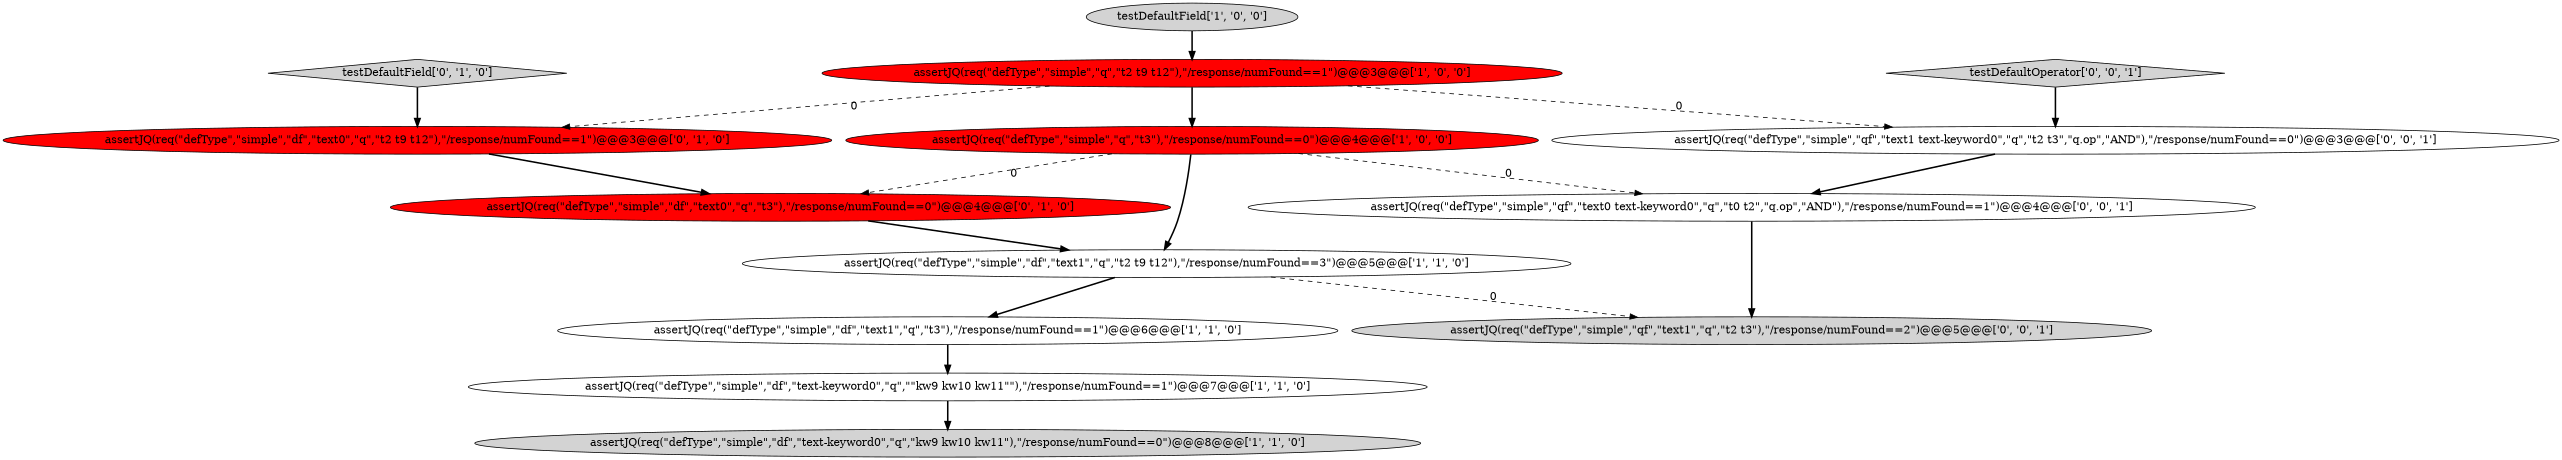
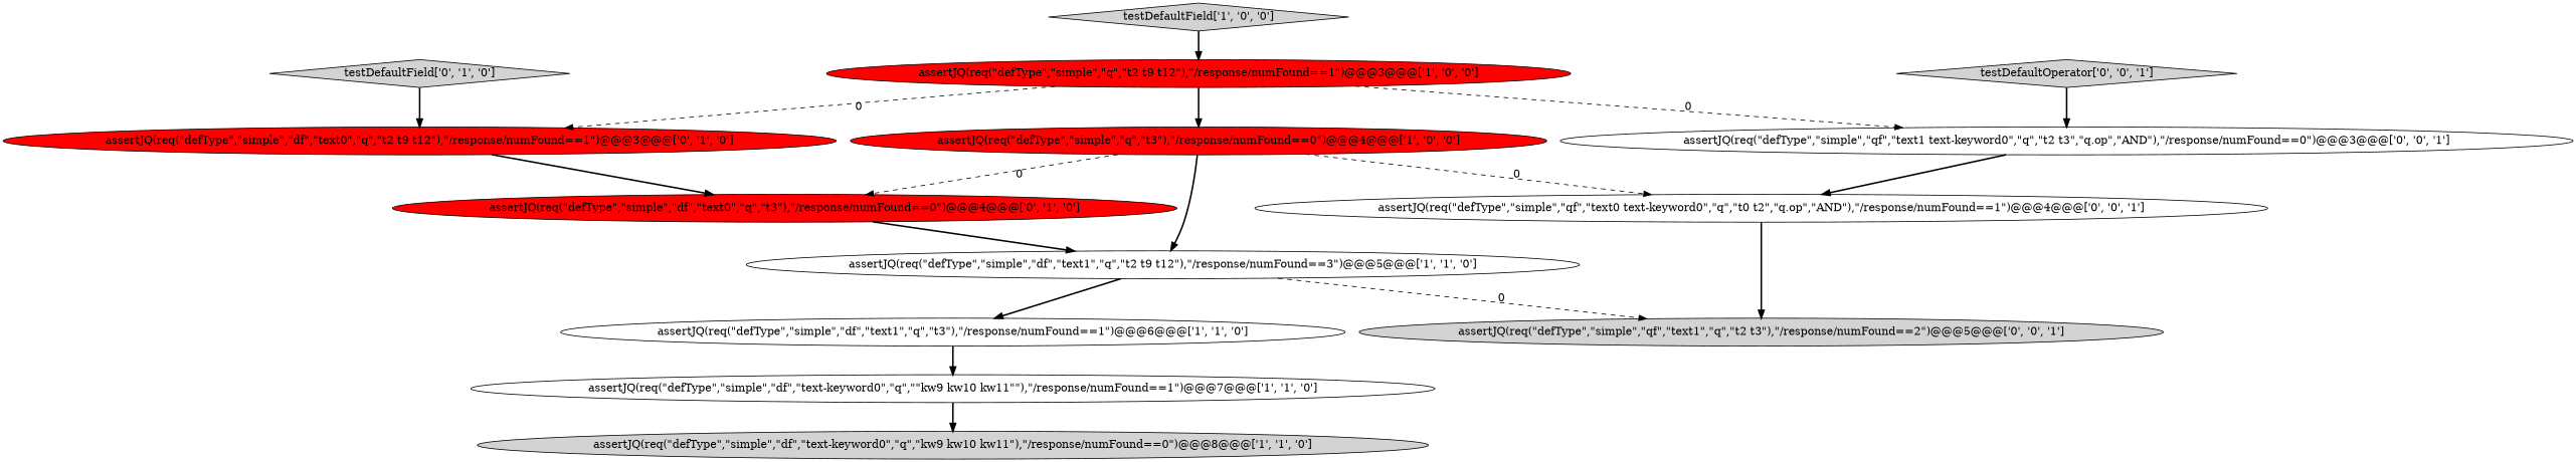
  digraph {
    node [fillcolor=lightgray shape=ellipse style=filled]
    edge [style=bold]
    n1 [label="testDefaultField['0', '1', '0']" shape=diamond]
    n2 [fillcolor=red label="assertJQ(req(\"defType\",\"simple\",\"df\",\"text0\",\"q\",\"t2 t9 t12\"),\"/response/numFound==1\")@@@3@@@['0', '1', '0']"]
    n3 [fillcolor=red label="assertJQ(req(\"defType\",\"simple\",\"q\",\"t3\"),\"/response/numFound==0\")@@@4@@@['1', '0', '0']"]
    n4 [fillcolor=red label="assertJQ(req(\"defType\",\"simple\",\"df\",\"text0\",\"q\",\"t3\"),\"/response/numFound==0\")@@@4@@@['0', '1', '0']"]
    n5 [fillcolor=white label="assertJQ(req(\"defType\",\"simple\",\"df\",\"text1\",\"q\",\"t2 t9 t12\"),\"/response/numFound==3\")@@@5@@@['1', '1', '0']"]
    n6 [fillcolor=white label="assertJQ(req(\"defType\",\"simple\",\"qf\",\"text0 text-keyword0\",\"q\",\"t0 t2\",\"q.op\",\"AND\"),\"/response/numFound==1\")@@@4@@@['0', '0', '1']"]
    n7 [fillcolor=white label="assertJQ(req(\"defType\",\"simple\",\"df\",\"text1\",\"q\",\"t3\"),\"/response/numFound==1\")@@@6@@@['1', '1', '0']"]
    n8 [fillcolor=white label="assertJQ(req(\"defType\",\"simple\",\"df\",\"text-keyword0\",\"q\",\"\"kw9 kw10 kw11\"\"),\"/response/numFound==1\")@@@7@@@['1', '1', '0']"]
    n9 [label="assertJQ(req(\"defType\",\"simple\",\"df\",\"text-keyword0\",\"q\",\"kw9 kw10 kw11\"),\"/response/numFound==0\")@@@8@@@['1', '1', '0']"]
    n10 [label="assertJQ(req(\"defType\",\"simple\",\"qf\",\"text1\",\"q\",\"t2 t3\"),\"/response/numFound==2\")@@@5@@@['0', '0', '1']"]
    n11 [fillcolor=white label="assertJQ(req(\"defType\",\"simple\",\"qf\",\"text1 text-keyword0\",\"q\",\"t2 t3\",\"q.op\",\"AND\"),\"/response/numFound==0\")@@@3@@@['0', '0', '1']"]
    n12 [fillcolor=red label="assertJQ(req(\"defType\",\"simple\",\"q\",\"t2 t9 t12\"),\"/response/numFound==1\")@@@3@@@['1', '0', '0']"]
-   n13 [label="testDefaultField['1', '0', '0']"]
+   n13 [label="testDefaultField['1', '0', '0']" shape=diamond]
    n14 [label="testDefaultOperator['0', '0', '1']" shape=diamond]
    n1 -> n2
    n2 -> n4
    n3 -> n4 [label=0 style=dashed]
    n3 -> n5
    n3 -> n6 [label=0 style=dashed]
    n4 -> n5
    n5 -> n7
    n5 -> n10 [label=0 style=dashed]
    n6 -> n10
    n7 -> n8
    n8 -> n9
    n11 -> n6
    n12 -> n2 [label=0 style=dashed]
    n12 -> n3
    n12 -> n11 [label=0 style=dashed]
    n13 -> n12
    n14 -> n11
  }
